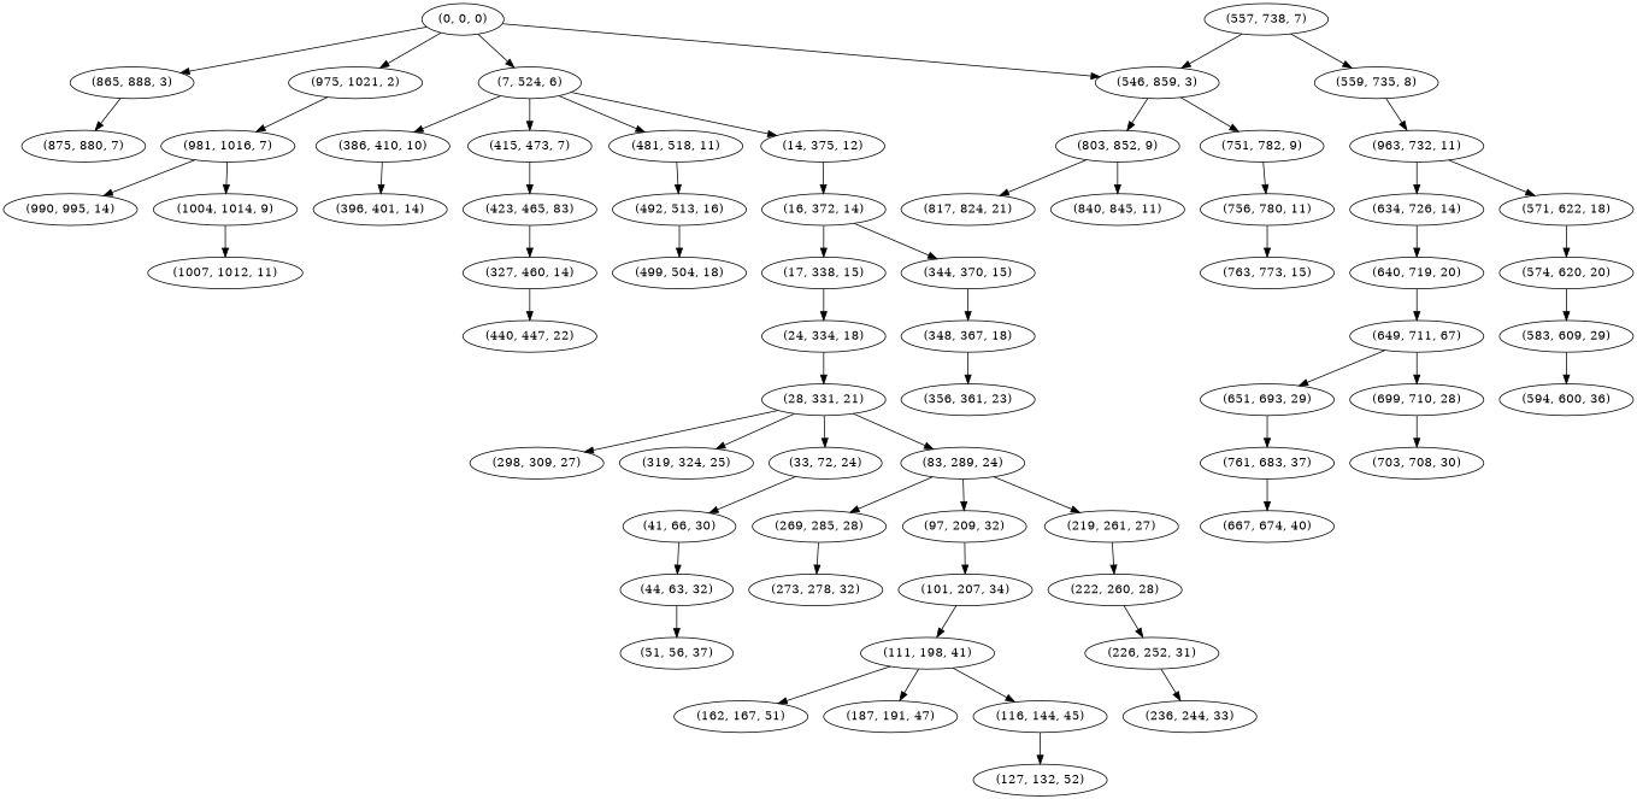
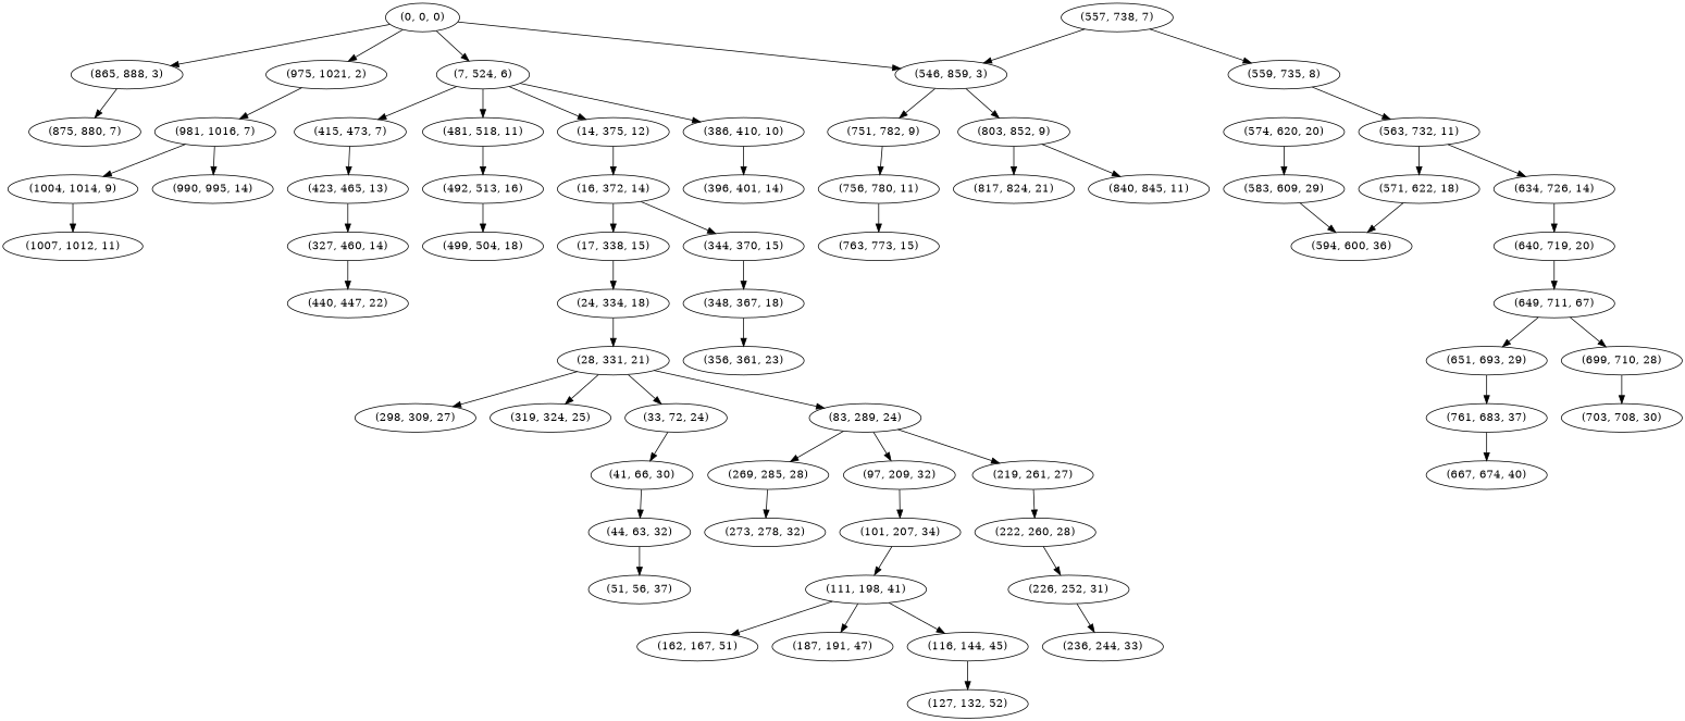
  digraph {
    "(0, 0, 0)"
    "(7, 524, 6)"
    "(546, 859, 3)"
    "(865, 888, 3)"
    "(975, 1021, 2)"
    "(14, 375, 12)"
    "(386, 410, 10)"
    "(415, 473, 7)"
    "(481, 518, 11)"
    "(751, 782, 9)"
    "(803, 852, 9)"
    "(875, 880, 7)"
    "(981, 1016, 7)"
    "(16, 372, 14)"
    "(396, 401, 14)"
-   "(423, 465, 13)" [label="(423, 465, 83)"]
+   "(423, 465, 13)"
    "(492, 513, 16)"
    "(17, 338, 15)"
    "(344, 370, 15)"
    "(24, 334, 18)"
    "(348, 367, 18)"
    "(28, 331, 21)"
    "(33, 72, 24)"
    "(83, 289, 24)"
    "(298, 309, 27)"
    "(319, 324, 25)"
    "(41, 66, 30)"
    "(97, 209, 32)"
    "(219, 261, 27)"
    "(269, 285, 28)"
    "(44, 63, 32)"
    "(51, 56, 37)"
    "(101, 207, 34)"
    "(222, 260, 28)"
    "(273, 278, 32)"
    "(111, 198, 41)"
    "(116, 144, 45)"
    "(162, 167, 51)"
    "(187, 191, 47)"
    "(127, 132, 52)"
    "(226, 252, 31)"
    n42 [label="(236, 244, 33)"]
    "(356, 361, 23)"
    n44 [label="(327, 460, 14)"]
    "(440, 447, 22)"
    "(499, 504, 18)"
    "(557, 738, 7)"
    "(559, 735, 8)"
    "(756, 780, 11)"
    "(817, 824, 21)"
    "(840, 845, 11)"
-   "(563, 732, 11)" [label="(963, 732, 11)"]
+   "(563, 732, 11)"
    "(571, 622, 18)"
    "(634, 726, 14)"
    "(574, 620, 20)"
    "(640, 719, 20)"
    "(583, 609, 29)"
    "(594, 600, 36)"
    n59 [label="(649, 711, 67)"]
    "(651, 693, 29)"
    "(699, 710, 28)"
    n62 [label="(761, 683, 37)"]
    "(703, 708, 30)"
    "(667, 674, 40)"
    "(763, 773, 15)"
    "(990, 995, 14)"
    "(1004, 1014, 9)"
    "(1007, 1012, 11)"
    "(0, 0, 0)" -> "(7, 524, 6)"
    "(0, 0, 0)" -> "(546, 859, 3)"
    "(0, 0, 0)" -> "(865, 888, 3)"
    "(0, 0, 0)" -> "(975, 1021, 2)"
    "(7, 524, 6)" -> "(14, 375, 12)"
    "(7, 524, 6)" -> "(386, 410, 10)"
    "(7, 524, 6)" -> "(415, 473, 7)"
    "(7, 524, 6)" -> "(481, 518, 11)"
    "(546, 859, 3)" -> "(751, 782, 9)"
    "(546, 859, 3)" -> "(803, 852, 9)"
    "(865, 888, 3)" -> "(875, 880, 7)"
    "(975, 1021, 2)" -> "(981, 1016, 7)"
    "(14, 375, 12)" -> "(16, 372, 14)"
    "(386, 410, 10)" -> "(396, 401, 14)"
    "(415, 473, 7)" -> "(423, 465, 13)"
    "(481, 518, 11)" -> "(492, 513, 16)"
    "(751, 782, 9)" -> "(756, 780, 11)"
    "(803, 852, 9)" -> "(817, 824, 21)"
    "(803, 852, 9)" -> "(840, 845, 11)"
    "(981, 1016, 7)" -> "(990, 995, 14)"
    "(981, 1016, 7)" -> "(1004, 1014, 9)"
    "(16, 372, 14)" -> "(17, 338, 15)"
    "(16, 372, 14)" -> "(344, 370, 15)"
    "(423, 465, 13)" -> n44
    "(492, 513, 16)" -> "(499, 504, 18)"
    "(17, 338, 15)" -> "(24, 334, 18)"
    "(344, 370, 15)" -> "(348, 367, 18)"
    "(24, 334, 18)" -> "(28, 331, 21)"
    "(348, 367, 18)" -> "(356, 361, 23)"
    "(28, 331, 21)" -> "(33, 72, 24)"
    "(28, 331, 21)" -> "(83, 289, 24)"
    "(28, 331, 21)" -> "(298, 309, 27)"
    "(28, 331, 21)" -> "(319, 324, 25)"
    "(33, 72, 24)" -> "(41, 66, 30)"
    "(83, 289, 24)" -> "(97, 209, 32)"
    "(83, 289, 24)" -> "(219, 261, 27)"
    "(83, 289, 24)" -> "(269, 285, 28)"
    "(41, 66, 30)" -> "(44, 63, 32)"
    "(97, 209, 32)" -> "(101, 207, 34)"
    "(219, 261, 27)" -> "(222, 260, 28)"
    "(269, 285, 28)" -> "(273, 278, 32)"
    "(44, 63, 32)" -> "(51, 56, 37)"
    "(101, 207, 34)" -> "(111, 198, 41)"
    "(222, 260, 28)" -> "(226, 252, 31)"
    "(111, 198, 41)" -> "(116, 144, 45)"
    "(111, 198, 41)" -> "(162, 167, 51)"
    "(111, 198, 41)" -> "(187, 191, 47)"
    "(116, 144, 45)" -> "(127, 132, 52)"
    "(226, 252, 31)" -> n42
    n44 -> "(440, 447, 22)"
    "(557, 738, 7)" -> "(546, 859, 3)"
    "(557, 738, 7)" -> "(559, 735, 8)"
    "(559, 735, 8)" -> "(563, 732, 11)"
    "(756, 780, 11)" -> "(763, 773, 15)"
    "(563, 732, 11)" -> "(571, 622, 18)"
    "(563, 732, 11)" -> "(634, 726, 14)"
-   "(571, 622, 18)" -> "(574, 620, 20)"
+   "(571, 622, 18)" -> "(594, 600, 36)"
    "(634, 726, 14)" -> "(640, 719, 20)"
    "(574, 620, 20)" -> "(583, 609, 29)"
    "(640, 719, 20)" -> n59
    "(583, 609, 29)" -> "(594, 600, 36)"
    n59 -> "(651, 693, 29)"
    n59 -> "(699, 710, 28)"
    "(651, 693, 29)" -> n62
    "(699, 710, 28)" -> "(703, 708, 30)"
    n62 -> "(667, 674, 40)"
    "(1004, 1014, 9)" -> "(1007, 1012, 11)"
  }
